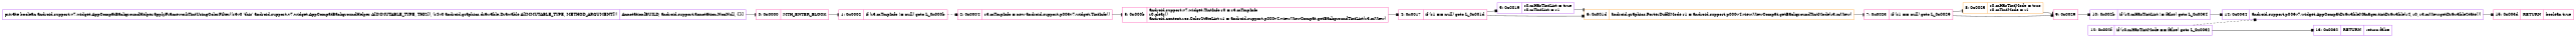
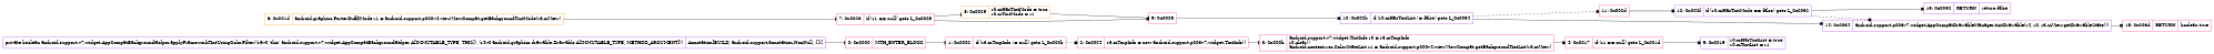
  digraph {
    rankdir=LR
    node [color=deeppink shape=record]
    edge [arrowhead=box]
    n1 [label="{0\:\ 0x0000|MTH_ENTER_BLOCK\l}"]
    n2 [label="{1\:\ 0x0002|if (r3.mTmpInfo != null) goto L_0x000b\l}"]
    n3 [label="{2\:\ 0x0004|r3.mTmpInfo = new android.support.p003v7.widget.TintInfo()\l}"]
    n4 [label="{3\:\ 0x000b|android.support.v7.widget.TintInfo r0 = r3.mTmpInfo\lr0.clear()\landroid.content.res.ColorStateList r1 = android.support.p000v4.view.ViewCompat.getBackgroundTintList(r3.mView)\l}"]
    n5 [label="{4\:\ 0x0017|if (r1 == null) goto L_0x001d\l}"]
    n6 [color=purple label="{5\:\ 0x0019|r0.mHasTintList = true\lr0.mTintList = r1\l}"]
    n7 [color=darkorange label="{6\:\ 0x001d|android.graphics.PorterDuff$Mode r1 = android.support.p000v4.view.ViewCompat.getBackgroundTintMode(r3.mView)\l}"]
    n8 [label="{7\:\ 0x0023|if (r1 == null) goto L_0x0029\l}"]
    n9 [color=darkorange label="{8\:\ 0x0025|r0.mHasTintMode = true\lr0.mTintMode = r1\l}"]
    n10 [label="{9\:\ 0x0029}"]
    n11 [color=purple label="{10\:\ 0x002b|if (r0.mHasTintList != false) goto L_0x0034\l}"]
+   n12 [label="{11\:\ 0x002d}"]
    n13 [color=purple label="{14\:\ 0x0034|android.support.p003v7.widget.AppCompatDrawableManager.tintDrawable(r4, r0, r3.mView.getDrawableState())\l}"]
    n14 [color=purple label="{12\:\ 0x002f|if (r0.mHasTintMode == false) goto L_0x0032\l}"]
    n15 [label="{15\:\ 0x003d|RETURN\l|boolean true\l}"]
    n16 [color=purple label="{13\:\ 0x0032|RETURN\l|return false\l}"]
    n17 [color=purple label="{private boolean android.support.v7.widget.AppCompatBackgroundHelper.applyFrameworkTintUsingColorFilter((r3v0 'this' android.support.v7.widget.AppCompatBackgroundHelper A[IMMUTABLE_TYPE, THIS]), (r4v0 android.graphics.drawable.Drawable A[IMMUTABLE_TYPE, METHOD_ARGUMENT]))  | Annotation[BUILD, android.support.annotation.NonNull, \{\}]\l}"]
    n1 -> n2 [arrowhead=tee]
    n2 -> n3 [style=dashed]
    n3 -> n4 [arrowhead=tee]
    n4 -> n5
    n5 -> n6 [style=solid]
-   n5 -> n7
-   n6 -> n7 [arrowhead=tee]
    n7 -> n8 [arrowhead=tee]
    n8 -> n9 [arrowhead=tee style=solid]
    n8 -> n10
    n9 -> n10 [arrowhead=tee]
    n10 -> n11
+   n11 -> n12 [style=dashed]
    n11 -> n13
+   n12 -> n14
    n13 -> n15
    n14 -> n13 [style=dashed]
    n14 -> n16
    n17 -> n1 [arrowhead=tee]
  }
